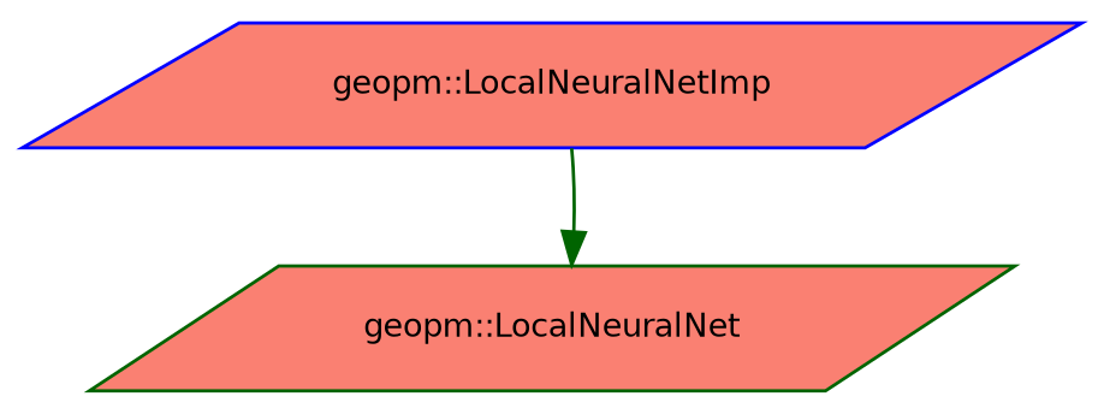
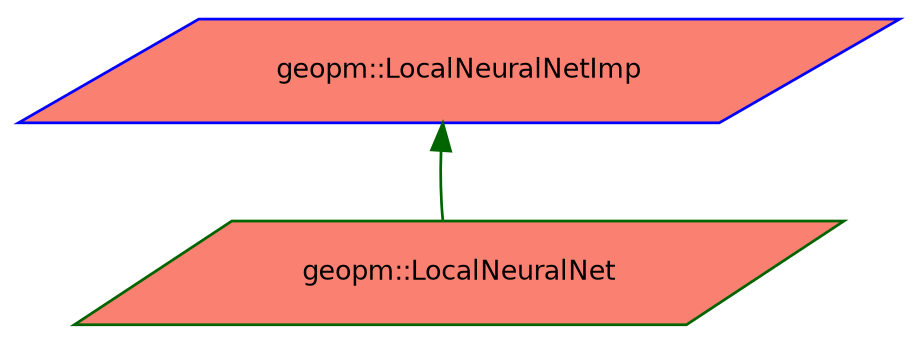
  digraph {
    node [fillcolor=salmon fontname=Helvetica fontsize=10 shape=parallelogram style=filled]
    n1 [color=blue fontcolor=black height=0.2 label="geopm::LocalNeuralNetImp" width=0.4]
    n2 [color=darkgreen height=0.2 label="geopm::LocalNeuralNet" width=0.4]
-   n2 -> n1 [color=darkgreen dir=back fontname=Helvetica fontsize=10 labelfontname=Helvetica labelfontsize=10 style=solid]
+   n1 -> n2 [color=darkgreen dir=back fontname=Helvetica fontsize=10 labelfontname=Helvetica labelfontsize=10 style=solid]
  }
